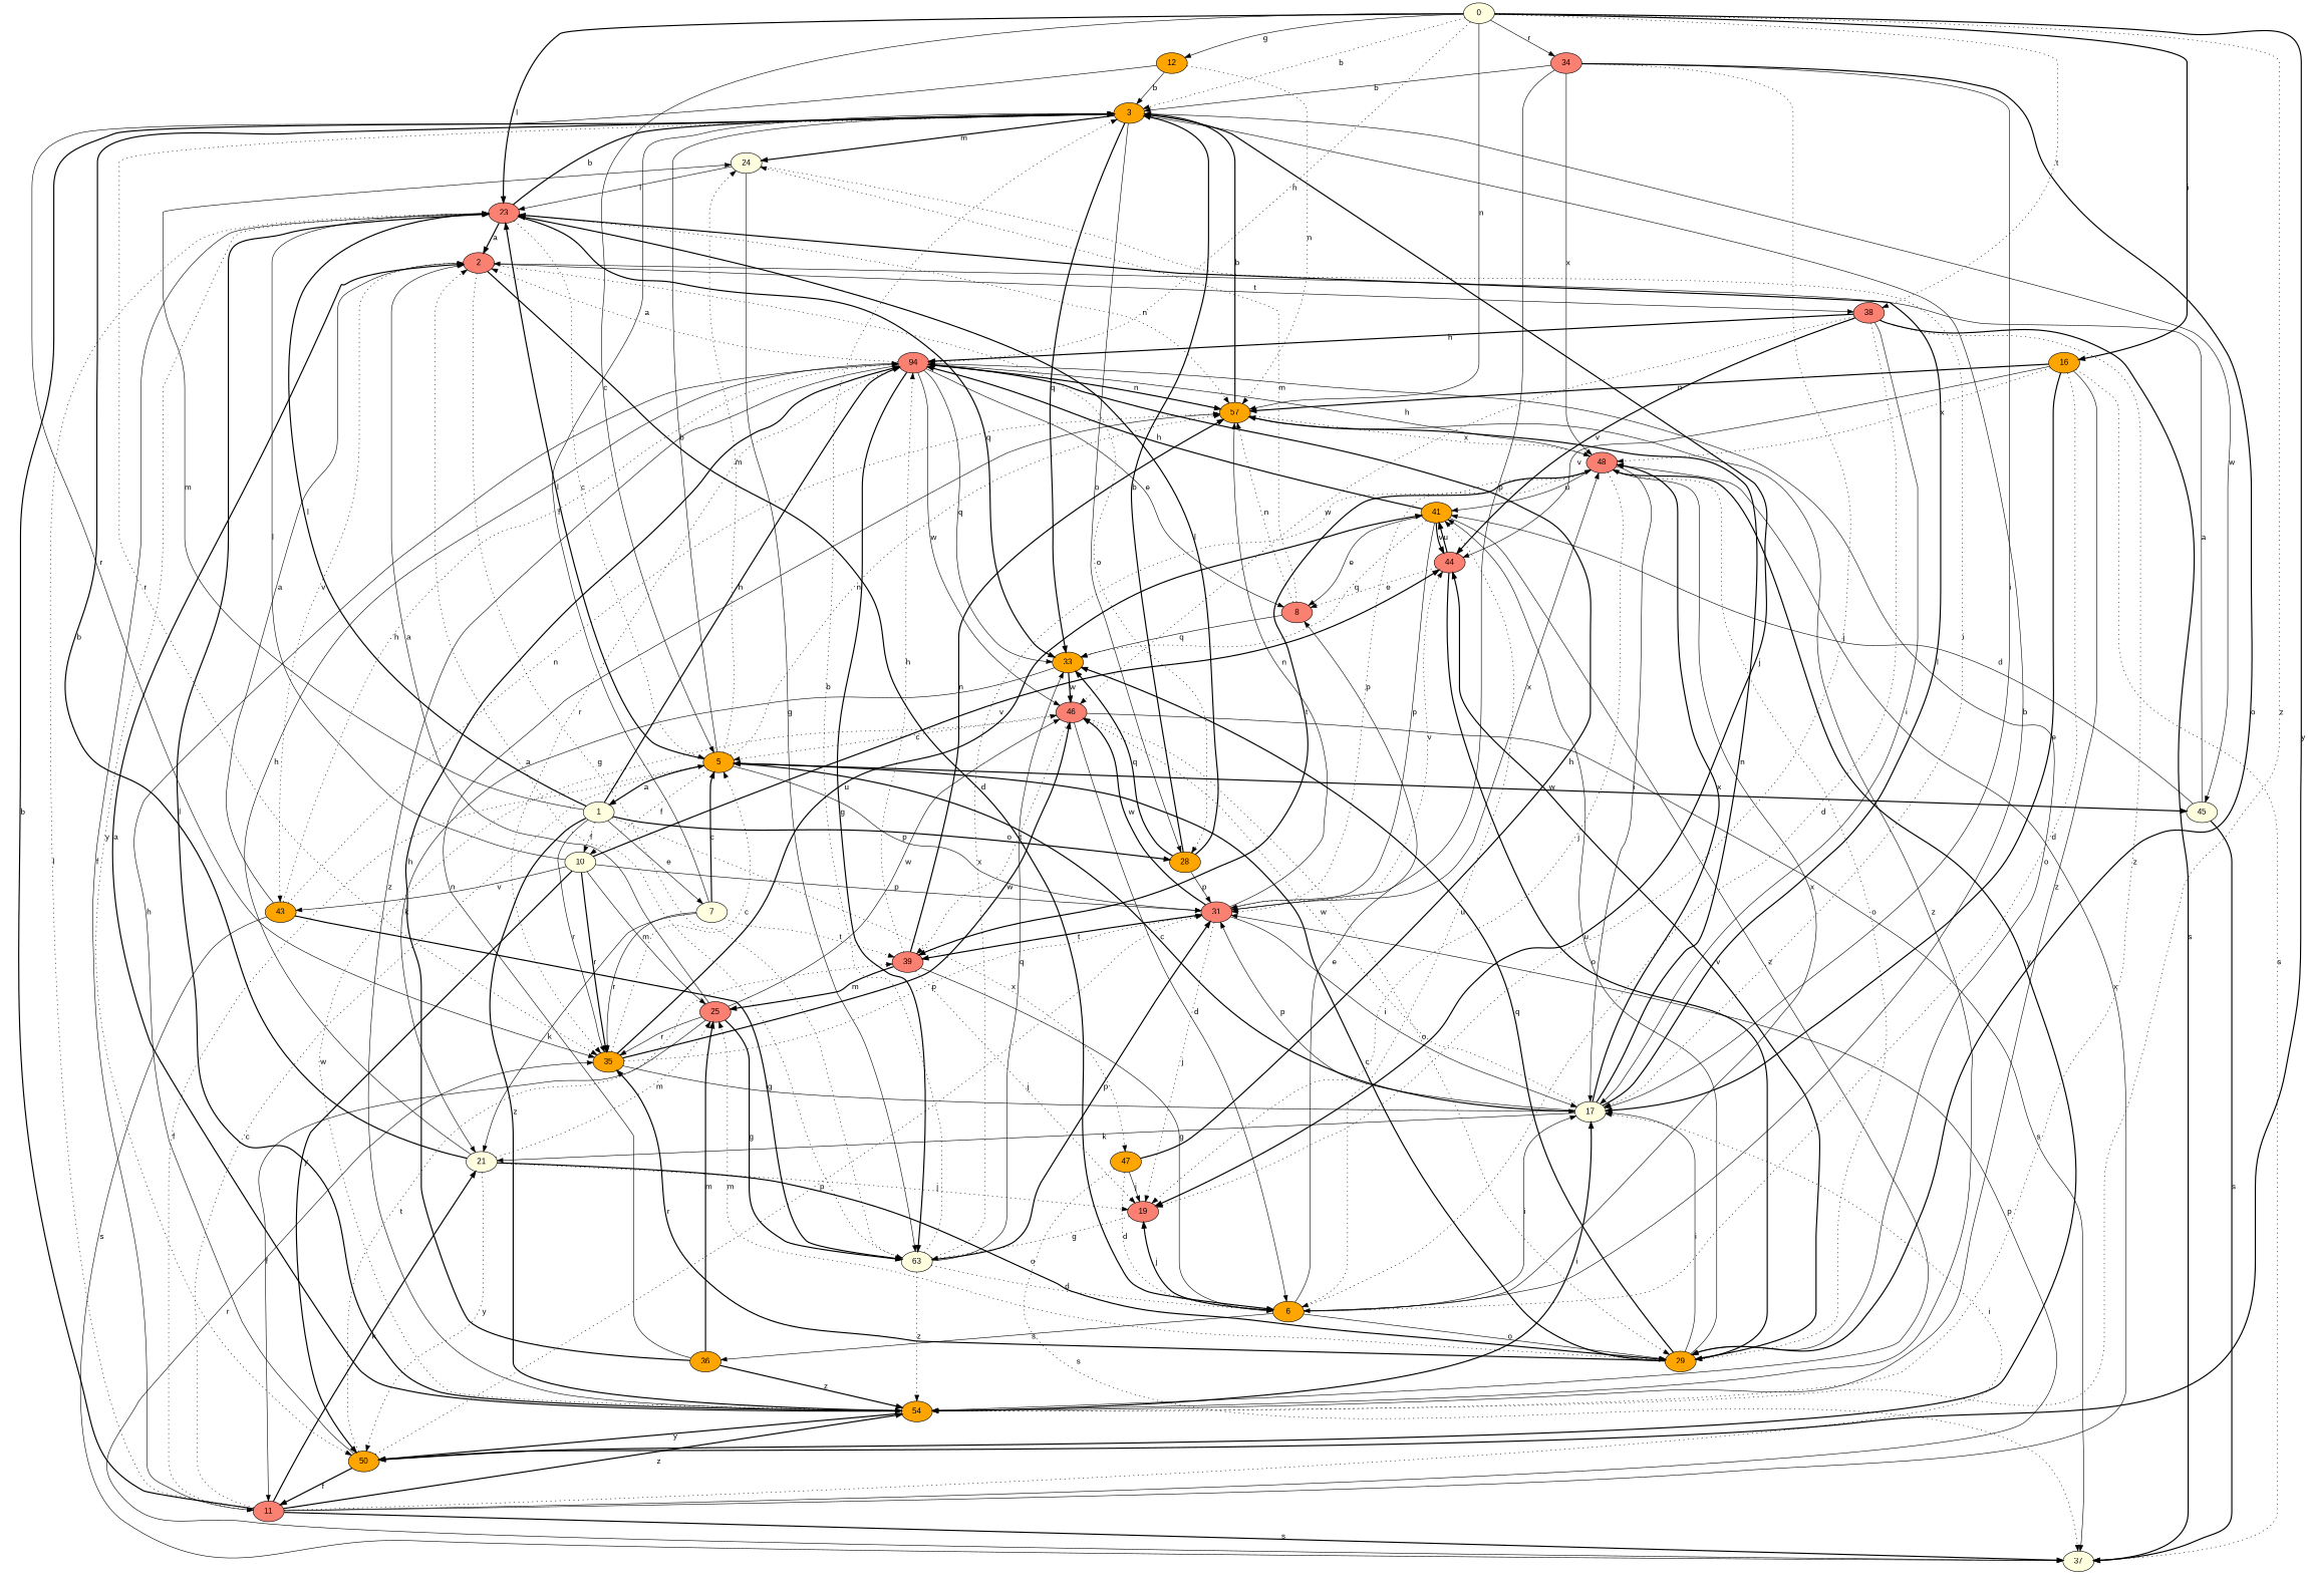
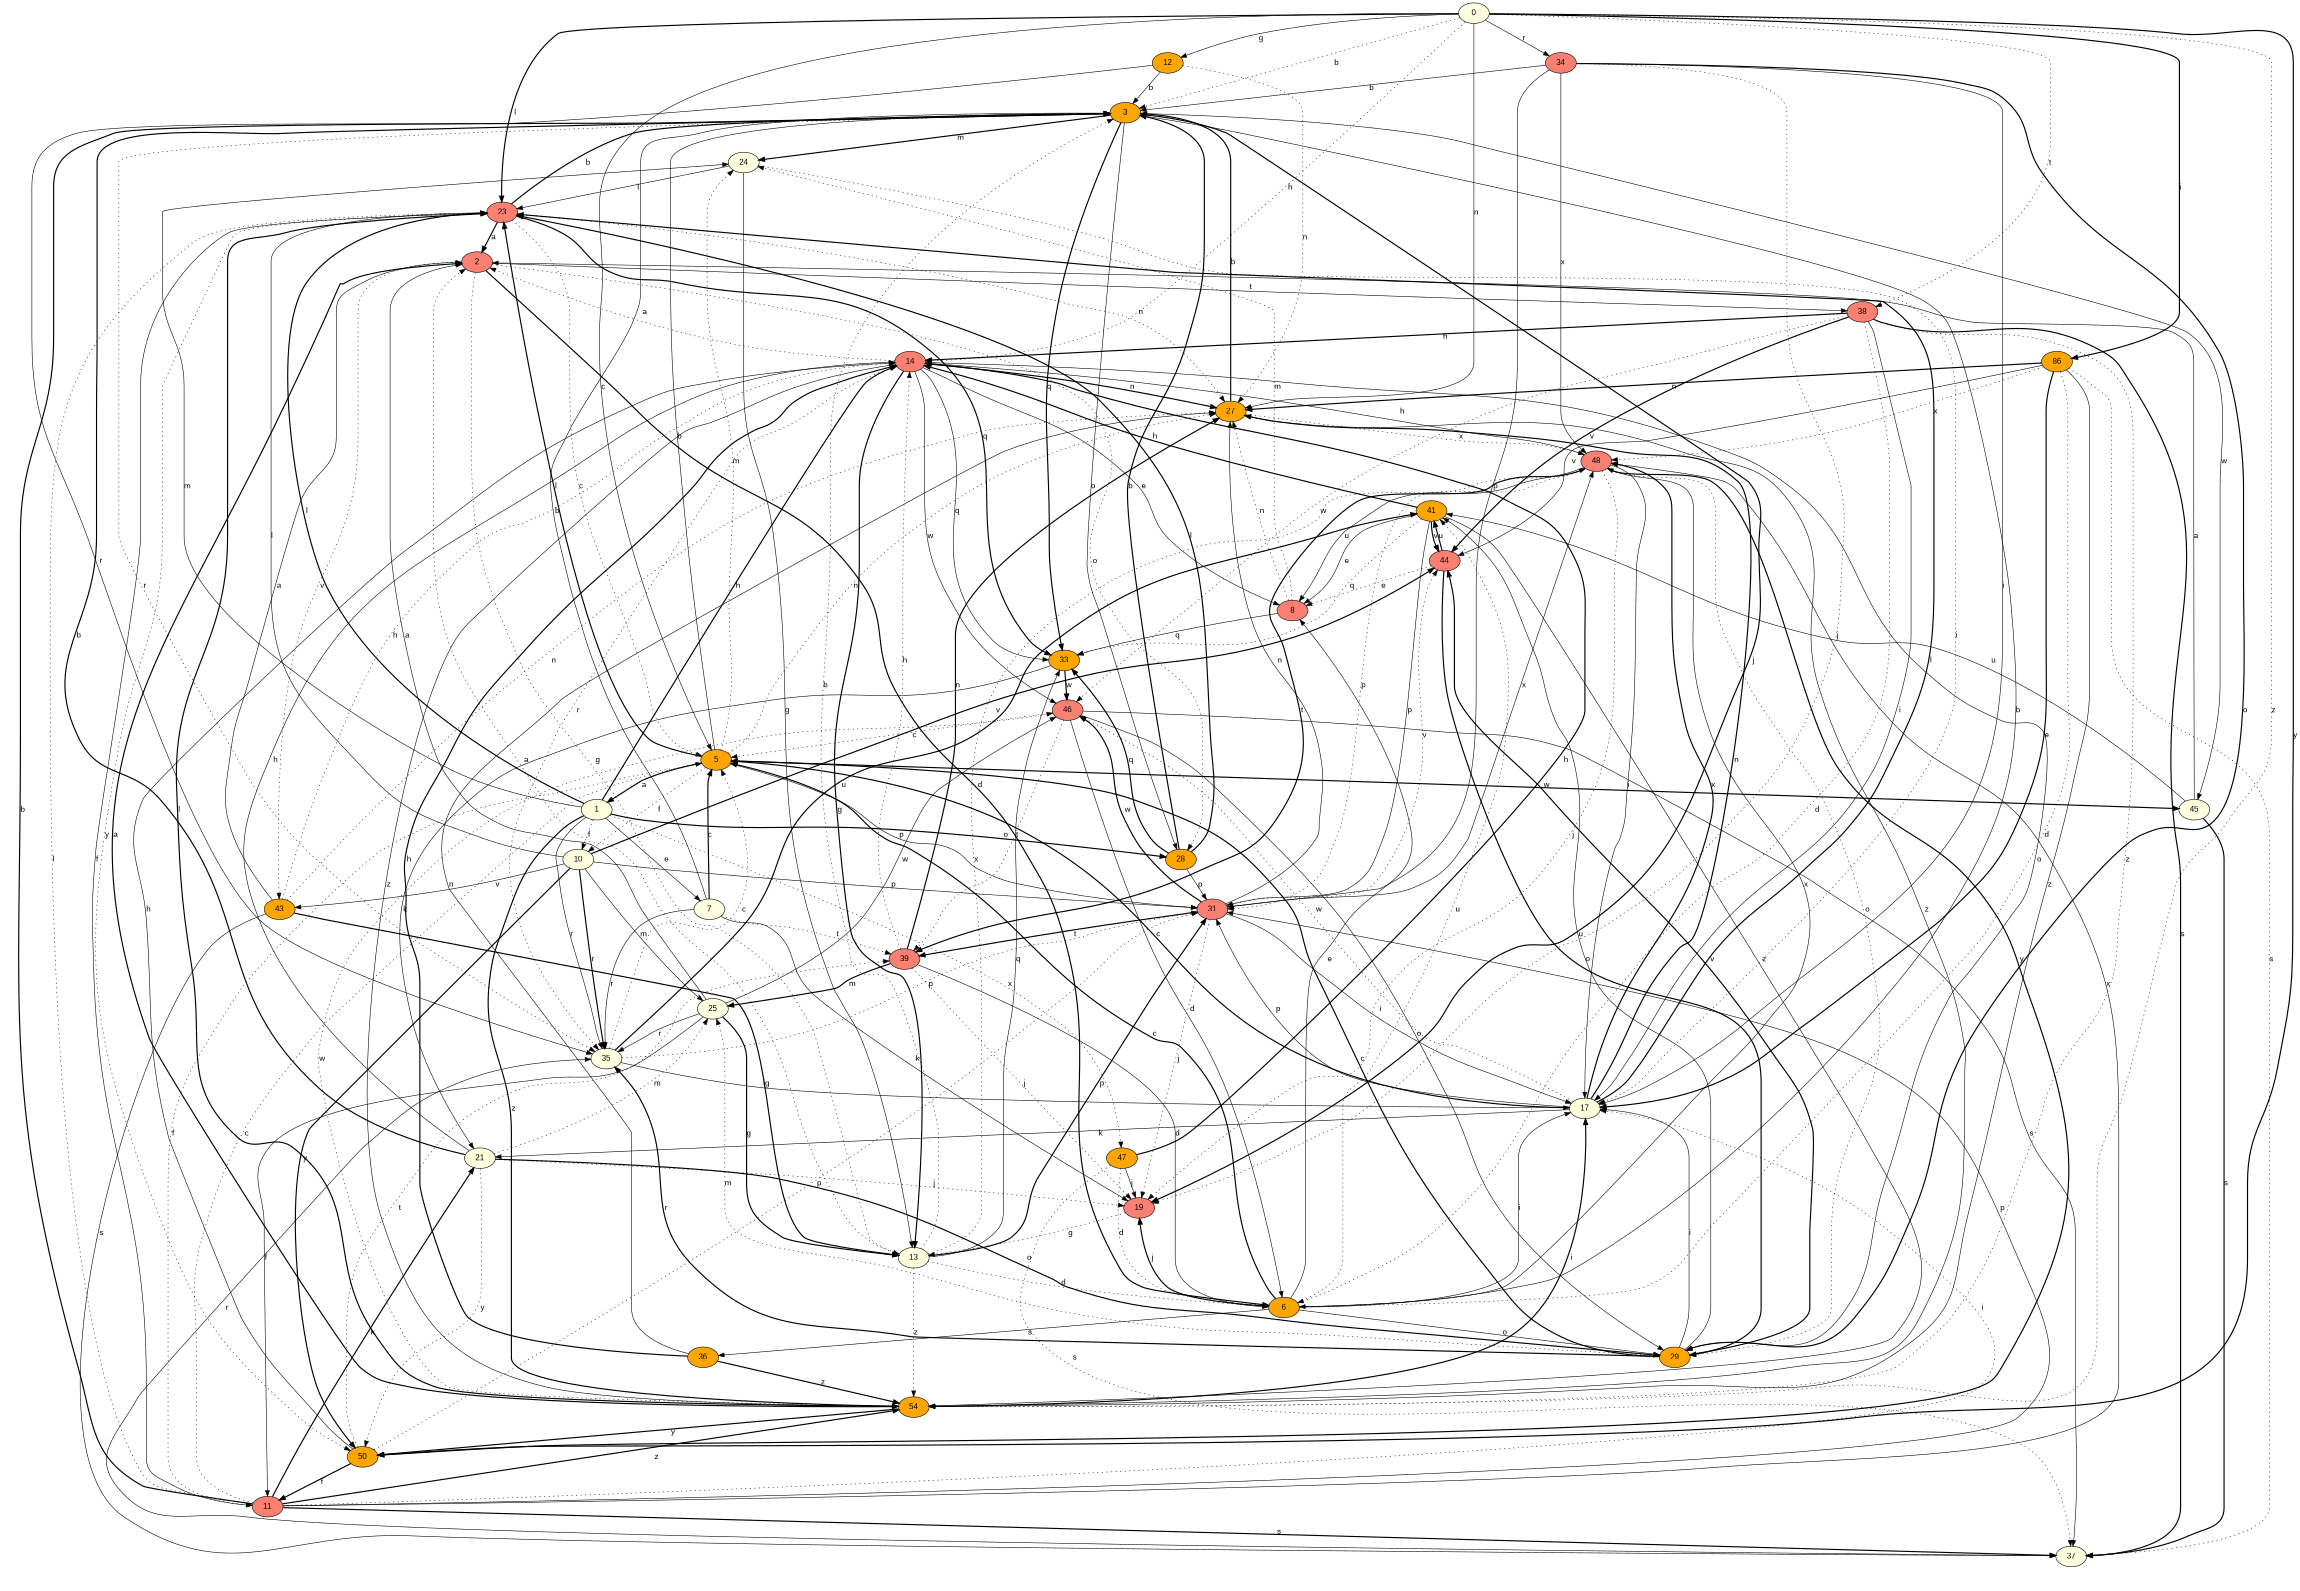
  strict digraph {
    fontname="Liberation Sans"
    node [fillcolor=orange fontname="Liberation Sans" style=filled]
    edge [fontname="Liberation Sans" style=solid]
    0 [fillcolor=lightyellow]
    3
    5
    12
-   14 [fillcolor=salmon label=94]
-   16
+   14 [fillcolor=salmon]
+   16 [label=86]
    23 [fillcolor=salmon]
-   27 [label=57]
+   27
    34 [fillcolor=salmon]
    38 [fillcolor=salmon]
    50
    54
    24 [fillcolor=lightyellow]
    28
-   35
+   35 [fillcolor=lightyellow]
    19 [fillcolor=salmon]
    33
    45 [fillcolor=lightyellow]
    1 [fillcolor=lightyellow]
    10 [fillcolor=lightyellow]
    11 [fillcolor=salmon]
    31 [fillcolor=salmon]
    2 [fillcolor=salmon]
-   13 [fillcolor=lightyellow label=63]
+   13 [fillcolor=lightyellow]
    8 [fillcolor=salmon]
    29
    46 [fillcolor=salmon]
    6
    17 [fillcolor=lightyellow]
    48 [fillcolor=salmon]
    44 [fillcolor=salmon]
    37 [fillcolor=lightyellow]
    39 [fillcolor=salmon]
    7 [fillcolor=lightyellow]
    47
    21 [fillcolor=lightyellow]
    43
-   25 [fillcolor=salmon]
+   25 [fillcolor=lightyellow]
    41
    36
    0 -> 3 [label=b style=dotted]
    0 -> 5 [label=c]
    0 -> 12 [label=g]
    0 -> 14 [label=h style=dotted]
    0 -> 16 [label=i style=bold]
    0 -> 23 [label=l style=bold]
    0 -> 27 [label=n]
    0 -> 34 [label=r]
    0 -> 38 [label=t style=dotted]
    0 -> 50 [label=y style=bold]
    0 -> 54 [label=z style=dotted]
    3 -> 24 [label=m style=bold]
    3 -> 28 [label=o]
    3 -> 35 [label=r style=dotted]
    3 -> 19 [label=j style=bold]
    3 -> 33 [label=q style=bold]
    3 -> 45 [label=w]
    5 -> 3 [label=b]
    5 -> 23 [label=l style=bold]
    5 -> 27 [label=n style=dotted]
    5 -> 24 [label=m style=dotted]
    5 -> 45 [label=w style=bold]
    5 -> 1 [label=a style=bold]
    5 -> 10 [label=f style=dotted]
    5 -> 11 [label=f style=dotted]
    5 -> 31 [label=p]
    12 -> 3 [label=b]
    12 -> 27 [label=n style=dotted]
    12 -> 35 [label=r]
    14 -> 27 [label=n style=bold]
    14 -> 54 [label=z]
    14 -> 35 [label=r style=dotted]
    14 -> 33 [label=q]
    14 -> 2 [label=a style=dotted]
    14 -> 13 [label=g style=bold]
    14 -> 8 [label=e]
    14 -> 29 [label=o]
    14 -> 46 [label=w]
    16 -> 27 [label=n style=bold]
    16 -> 54 [label=z]
    16 -> 6 [label=d style=dotted]
    16 -> 17 [label=e style=bold]
    16 -> 48 [label=x style=dotted]
    16 -> 44 [label=v]
    16 -> 37 [label=s style=dotted]
    23 -> 3 [label=b style=bold]
    23 -> 5 [label=c style=dotted]
    23 -> 27 [label=n style=dotted]
    23 -> 50 [label=y style=dotted]
    23 -> 33 [label=q style=bold]
    23 -> 11 [label=f]
    23 -> 2 [label=a style=bold]
    27 -> 3 [label=b style=bold]
    27 -> 54 [label=z]
    27 -> 48 [label=x style=dotted]
    34 -> 3 [label=b]
    34 -> 19 [label=j style=dotted]
    34 -> 31 [label=p]
    34 -> 29 [label=o style=bold]
    34 -> 17 [label=i]
    34 -> 48 [label=x]
    38 -> 14 [label=h style=bold]
    38 -> 54 [label=z style=dotted]
    38 -> 46 [label=w style=dotted]
    38 -> 6 [label=d style=dotted]
    38 -> 17 [label=i]
    38 -> 44 [label=v style=bold]
    38 -> 37 [label=s style=bold]
    50 -> 14 [label=h]
    50 -> 11 [label=f style=bold]
    50 -> 31 [label=p style=dotted]
    50 -> 39 [label=t style=dotted]
    54 -> 23 [label=l style=bold]
    54 -> 50 [label=y style=bold]
    54 -> 2 [label=a style=bold]
    54 -> 46 [label=w style=dotted]
    54 -> 17 [label=i style=bold]
    24 -> 23 [label=l]
    24 -> 13 [label=g]
    24 -> 17 [label=i style=dotted]
    28 -> 3 [label=b style=bold]
    28 -> 23 [label=l style=bold]
    28 -> 33 [label=q style=bold]
    28 -> 31 [label=p]
    35 -> 5 [label=c style=dotted]
    35 -> 31 [label=p style=dotted]
-   35 -> 46 [label=w style=bold]
    35 -> 17 [label=i]
    35 -> 41 [label=u style=bold]
    19 -> 13 [label=g style=dotted]
    33 -> 46 [label=w style=bold]
    33 -> 21 [label=k]
    45 -> 2 [label=a]
    45 -> 37 [label=s style=bold]
-   45 -> 41 [label=d]
+   45 -> 41 [label=u]
    1 -> 14 [label=h style=bold]
    1 -> 23 [label=l style=bold]
    1 -> 54 [label=z style=bold]
    1 -> 24 [label=m]
    1 -> 28 [label=o style=bold]
    1 -> 35 [label=r]
    1 -> 10 [label=f style=dotted]
    1 -> 7 [label=e]
    1 -> 47 [label=x style=dotted]
    10 -> 23 [label=l]
    10 -> 50 [label=y style=bold]
    10 -> 35 [label=r style=bold]
    10 -> 31 [label=p]
    10 -> 44 [label=v style=bold]
    10 -> 43 [label=v]
    10 -> 25 [label=m]
    11 -> 3 [label=b style=bold]
    11 -> 5 [label=c style=dotted]
    11 -> 23 [label=l style=dotted]
    11 -> 54 [label=z style=bold]
    11 -> 31 [label=p]
    11 -> 17 [label=i style=dotted]
    11 -> 48 [label=x]
    11 -> 37 [label=s style=bold]
    11 -> 21 [label=k style=bold]
    31 -> 27 [label=n]
    31 -> 19 [label=j style=dotted]
    31 -> 46 [label=w style=bold]
    31 -> 17 [label=i]
    31 -> 48 [label=x]
    31 -> 44 [label=v style=dotted]
    31 -> 39 [label=t style=bold]
    2 -> 38 [label=t]
    2 -> 28 [label=o style=dotted]
    2 -> 13 [label=g style=dotted]
    2 -> 6 [label=d style=bold]
    2 -> 43 [label=v style=dotted]
    13 -> 3 [label=b style=dotted]
    13 -> 54 [label=z style=dotted]
    13 -> 33 [label=q]
    13 -> 31 [label=p style=bold]
    13 -> 2 [label=a style=dotted]
    13 -> 6 [label=d style=dotted]
    13 -> 48 [label=x style=dotted]
    8 -> 27 [label=n style=dotted]
    8 -> 24 [label=m style=dotted]
    8 -> 33 [label=q]
    29 -> 5 [label=c style=bold]
    29 -> 35 [label=r style=bold]
-   29 -> 33 [label=q style=bold]
    29 -> 17 [label=i]
    29 -> 44 [label=v style=bold]
    29 -> 25 [label=m style=dotted]
    29 -> 41 [label=u]
    46 -> 5 [label=c style=dotted]
-   46 -> 29 [label=o style=dotted]
+   46 -> 29 [label=o]
    46 -> 6 [label=d]
    46 -> 37 [label=s]
    46 -> 39 [label=t style=dotted]
    6 -> 3 [label=b]
+   6 -> 5 [label=c style=bold]
    6 -> 19 [label=j style=bold]
    6 -> 8 [label=e]
    6 -> 29 [label=o]
    6 -> 17 [label=i]
    6 -> 48 [label=x]
    6 -> 41 [label=u style=dotted]
    6 -> 36 [label=s]
    17 -> 5 [label=c style=bold]
    17 -> 23 [label=l style=bold]
    17 -> 27 [label=n style=bold]
    17 -> 31 [label=p]
    17 -> 46 [label=w style=dotted]
    17 -> 48 [label=x style=bold]
    17 -> 21 [label=k]
    48 -> 14 [label=h]
    48 -> 50 [label=y style=bold]
    48 -> 19 [label=j style=dotted]
    48 -> 31 [label=p style=dotted]
    48 -> 29 [label=o style=dotted]
    48 -> 17 [label=i]
    48 -> 39 [label=t style=bold]
-   48 -> 41 [label=u]
+   48 -> 8 [label=u]
    44 -> 8 [label=e style=dotted]
    44 -> 29 [label=o style=bold]
    44 -> 41 [label=u style=bold]
    37 -> 35 [label=r]
    39 -> 14 [label=h style=dotted]
    39 -> 27 [label=n style=bold]
    39 -> 19 [label=j style=dotted]
-   39 -> 6 [label=g]
+   39 -> 6 [label=d]
    39 -> 25 [label=m style=bold]
-   7 -> 3 [label=f]
+   7 -> 3 [label=b]
    7 -> 5 [label=c style=bold]
    7 -> 35 [label=r]
    7 -> 39 [label=t style=dotted]
-   7 -> 21 [label=k]
+   7 -> 19 [label=k]
    47 -> 14 [label=h style=bold]
    47 -> 19 [label=j]
    47 -> 6 [label=d style=dotted]
    47 -> 37 [label=s style=dotted]
    21 -> 3 [label=b style=bold]
    21 -> 14 [label=h]
    21 -> 50 [label=y style=dotted]
    21 -> 19 [label=j style=dotted]
    21 -> 29 [label=o style=bold]
    21 -> 25 [label=m style=dotted]
    43 -> 14 [label=h style=dotted]
    43 -> 27 [label=n style=dotted]
    43 -> 2 [label=a]
    43 -> 13 [label=g style=bold]
    43 -> 37 [label=s]
    25 -> 35 [label=r]
    25 -> 11 [label=f]
    25 -> 2 [label=a]
    25 -> 13 [label=g style=bold]
    25 -> 46 [label=w]
    41 -> 14 [label=h style=bold]
    41 -> 54 [label=z]
    41 -> 33 [label=q style=dotted]
    41 -> 31 [label=p]
    41 -> 8 [label=e]
    41 -> 44 [label=v style=bold]
    36 -> 14 [label=h style=bold]
    36 -> 27 [label=n]
    36 -> 54 [label=z style=bold]
-   36 -> 25 [label=m style=bold]
  }
